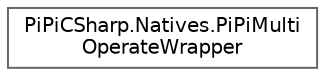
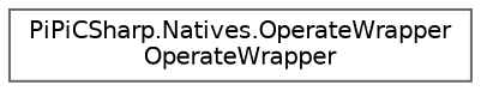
  digraph {
    rankdir=TB
-   n1 [color=grey40 fillcolor=white fontname=Helvetica fontsize=10 height=0.2 label="PiPiCSharp.Natives.PiPiMulti\lOperateWrapper" shape=box style=filled width=0.4]
+   n1 [color=grey40 fillcolor=white fontname=Helvetica fontsize=10 height=0.2 label="PiPiCSharp.Natives.OperateWrapper\lOperateWrapper" shape=box style=filled width=0.4]
  }
